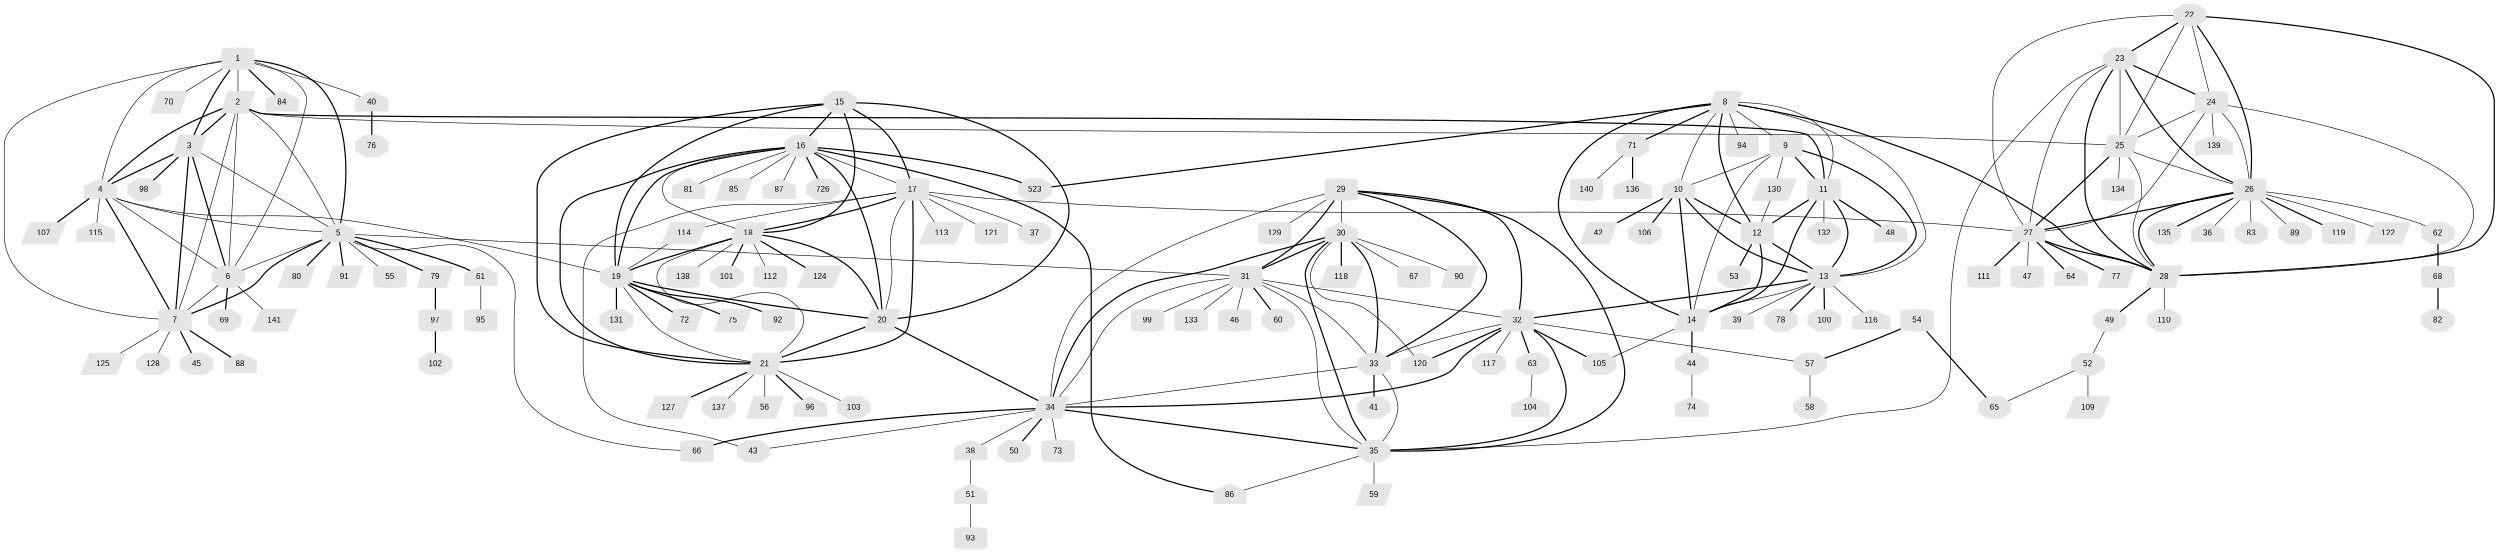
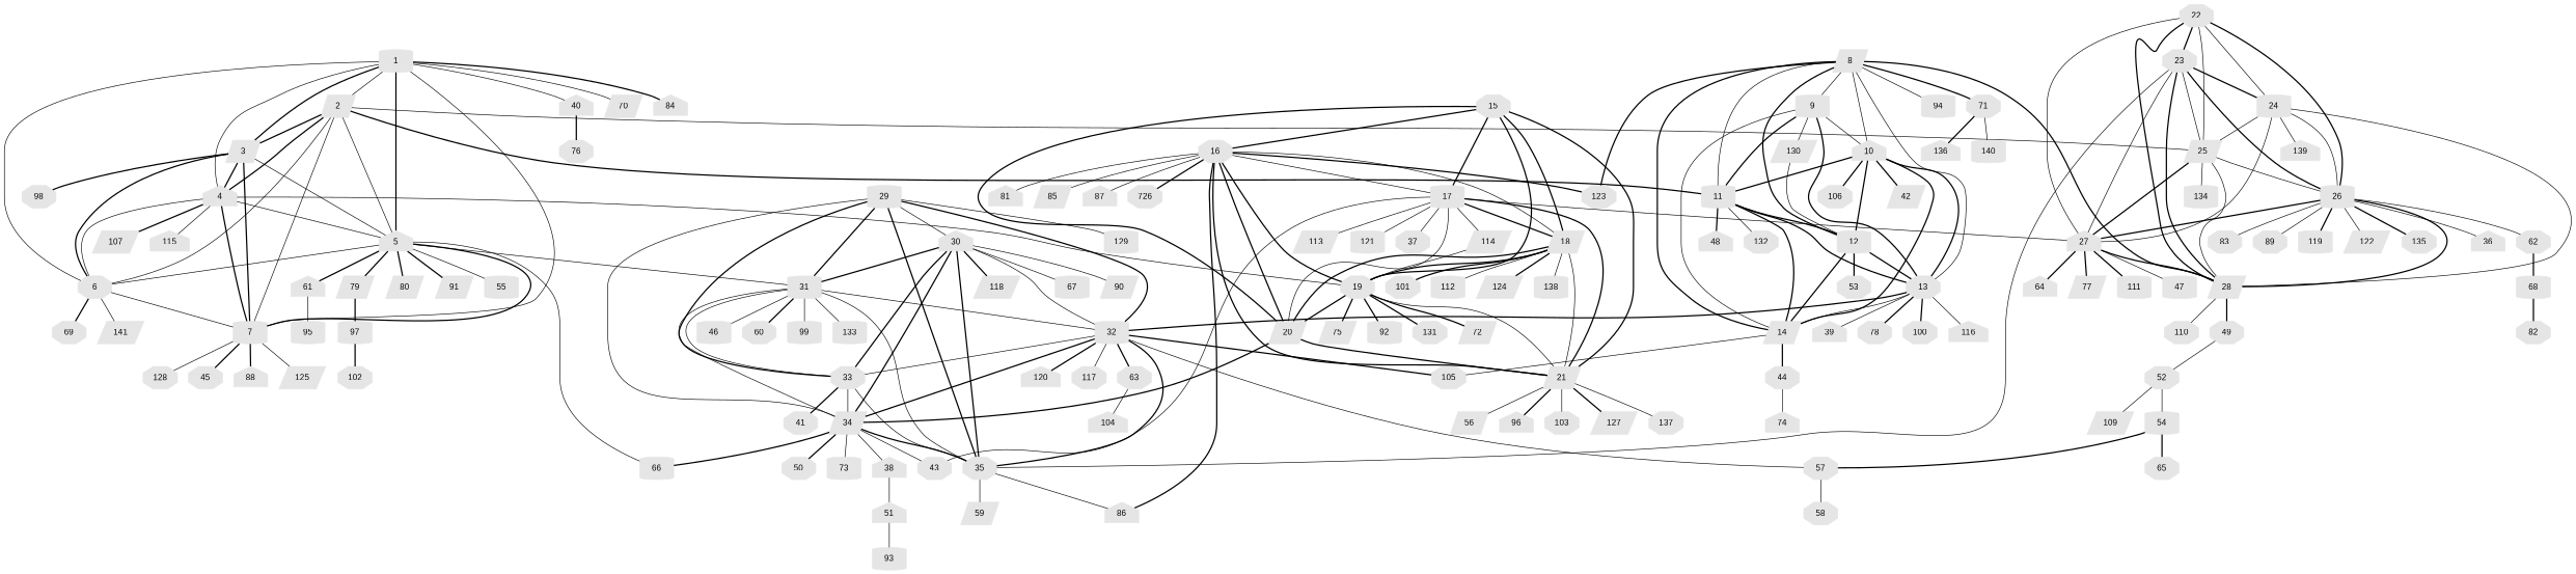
  graph {
    fontname="Liberation Sans"
    node [color=gray90 fontname="Liberation Sans" shape=octagon style=filled]
    edge [fontname="Liberation Sans" style=bold]
    1 [shape=cylinder]
    2 [shape=parallelogram]
    3 [shape=parallelogram]
    4 [shape=house]
    5 [shape=house]
    6
    7 [shape=cylinder]
    40 [shape=house]
    70 [shape=parallelogram]
    84 [shape=house]
    11 [shape=cylinder]
    25 [shape=parallelogram]
    98
    19
    107 [shape=parallelogram]
    115 [shape=house]
    31 [shape=cylinder]
    55 [shape=cylinder]
    61 [shape=house]
    66 [shape=cylinder]
    79 [shape=parallelogram]
    80 [shape=parallelogram]
    91 [shape=parallelogram]
    69
    141 [shape=parallelogram]
    45
    88 [shape=house]
    125 [shape=parallelogram]
    128
    76
    12 [shape=cylinder]
    13
    14 [shape=parallelogram]
    48 [shape=house]
    132
    28 [shape=parallelogram]
    27 [shape=house]
    26 [shape=cylinder]
    134 [shape=cylinder]
    20 [shape=parallelogram]
    21 [shape=parallelogram]
    72 [shape=parallelogram]
    75 [shape=parallelogram]
    92 [shape=cylinder]
    131
    32 [shape=cylinder]
    34 [shape=parallelogram]
    35
    33
    46 [shape=cylinder]
    60
    99 [shape=cylinder]
    133 [shape=cylinder]
    95 [shape=cylinder]
    97 [shape=cylinder]
    8 [shape=parallelogram]
    9 [shape=cylinder]
    10 [shape=house]
    71
    94 [shape=cylinder]
-   123 [label=523]
+   123
    130 [shape=parallelogram]
    42 [shape=parallelogram]
    106
    53
    39 [shape=house]
    78
    100
    116 [shape=house]
    44
    105
    16
    17 [shape=cylinder]
    18 [shape=parallelogram]
    81 [shape=house]
    85 [shape=parallelogram]
    86 [shape=house]
    87 [shape=house]
    n79 [label=726]
    49
    110
    136 [shape=house]
    140 [shape=cylinder]
    57
    63
    117
    120 [shape=house]
    74 [shape=house]
    15
    37
    43
    113 [shape=parallelogram]
    114 [shape=parallelogram]
    121 [shape=cylinder]
    101
    112 [shape=cylinder]
    124 [shape=parallelogram]
    138 [shape=cylinder]
    56 [shape=parallelogram]
    96 [shape=house]
    103
    127 [shape=parallelogram]
    137
    47 [shape=cylinder]
    64 [shape=house]
    77 [shape=parallelogram]
    111 [shape=cylinder]
    38 [shape=house]
    50
    73 [shape=cylinder]
    22
    23
    24 [shape=cylinder]
    139 [shape=house]
    36 [shape=house]
    62
    83
    89
    119 [shape=cylinder]
    122 [shape=parallelogram]
    135
    59 [shape=parallelogram]
    68 [shape=cylinder]
    52
    29 [shape=cylinder]
    30 [shape=house]
    129 [shape=cylinder]
    67 [shape=cylinder]
    90 [shape=parallelogram]
    118 [shape=parallelogram]
    41
    58
    104 [shape=house]
    51 [shape=house]
    93 [shape=cylinder]
    54 [shape=cylinder]
    109 [shape=parallelogram]
    65
    82
    102
    1 -- 2 [style=solid]
    1 -- 3
    1 -- 4 [style=solid]
    1 -- 5
    1 -- 6 [style=solid]
    1 -- 7 [style=solid]
    1 -- 40 [style=solid]
    1 -- 70 [style=solid]
    1 -- 84
    2 -- 3
    2 -- 4
    2 -- 5 [style=solid]
    2 -- 6 [style=solid]
    2 -- 7 [style=solid]
    2 -- 11
    2 -- 25 [style=solid]
    3 -- 4
    3 -- 5 [style=solid]
    3 -- 6
    3 -- 7
    3 -- 98
    4 -- 5 [style=solid]
    4 -- 6 [style=solid]
    4 -- 7
    4 -- 19 [style=solid]
    4 -- 107
    4 -- 115 [style=solid]
    5 -- 6 [style=solid]
    5 -- 7
    5 -- 31 [style=solid]
    5 -- 55 [style=solid]
    5 -- 61
    5 -- 66 [style=solid]
    5 -- 79
    5 -- 80
    5 -- 91
    6 -- 7 [style=solid]
    6 -- 69
    6 -- 141 [style=solid]
    7 -- 45
    7 -- 88
    7 -- 125 [style=solid]
    7 -- 128 [style=solid]
    40 -- 76
    11 -- 12
    11 -- 13
    11 -- 14
    11 -- 48
    11 -- 132 [style=solid]
    25 -- 28 [style=solid]
    25 -- 27
    25 -- 26 [style=solid]
    25 -- 134 [style=solid]
    19 -- 20
    19 -- 21 [style=solid]
    19 -- 72
    19 -- 75
    19 -- 92
    19 -- 131
    31 -- 32 [style=solid]
    31 -- 34 [style=solid]
    31 -- 35 [style=solid]
    31 -- 33 [style=solid]
    31 -- 46 [style=solid]
    31 -- 60
    31 -- 99 [style=solid]
    31 -- 133 [style=solid]
    61 -- 95 [style=solid]
    79 -- 97
    12 -- 13
    12 -- 14
    12 -- 53
    13 -- 14 [style=solid]
    13 -- 32
    13 -- 39 [style=solid]
    13 -- 78
    13 -- 100
    13 -- 116 [style=solid]
    14 -- 44
    14 -- 105 [style=solid]
    28 -- 49
    28 -- 110 [style=solid]
    27 -- 28
    27 -- 47 [style=solid]
    27 -- 64
    27 -- 77
    27 -- 111
    26 -- 28
    26 -- 27
    26 -- 36 [style=solid]
    26 -- 62 [style=solid]
    26 -- 83 [style=solid]
    26 -- 89 [style=solid]
    26 -- 119
    26 -- 122 [style=solid]
    26 -- 135
    20 -- 21
    20 -- 34
    21 -- 56 [style=solid]
    21 -- 96
    21 -- 103 [style=solid]
    21 -- 127
    21 -- 137 [style=solid]
    32 -- 34
    32 -- 35
    32 -- 33 [style=solid]
    32 -- 105
    32 -- 57 [style=solid]
    32 -- 63
    32 -- 117 [style=solid]
    32 -- 120
    34 -- 66
    34 -- 35
    34 -- 43 [style=solid]
    34 -- 38 [style=solid]
    34 -- 50
    34 -- 73 [style=solid]
    35 -- 86 [style=solid]
    35 -- 59 [style=solid]
    33 -- 34 [style=solid]
    33 -- 35 [style=solid]
    33 -- 41
    97 -- 102
    8 -- 11 [style=solid]
    8 -- 12
    8 -- 13 [style=solid]
    8 -- 14
    8 -- 28
    8 -- 9 [style=solid]
    8 -- 10 [style=solid]
    8 -- 71
    8 -- 94 [style=solid]
    8 -- 123
    9 -- 11
    9 -- 13
    9 -- 14 [style=solid]
    9 -- 10 [style=solid]
    9 -- 130 [style=solid]
+   10 -- 11
    10 -- 12
    10 -- 13
    10 -- 14
    10 -- 42
    10 -- 106
    71 -- 136
    71 -- 140 [style=solid]
    130 -- 12 [style=solid]
    44 -- 74 [style=solid]
    16 -- 19
    16 -- 20
    16 -- 21
    16 -- 123
    16 -- 17 [style=solid]
    16 -- 18 [style=solid]
    16 -- 81 [style=solid]
    16 -- 85 [style=solid]
    16 -- 86
    16 -- 87 [style=solid]
    16 -- n79
    17 -- 27 [style=solid]
    17 -- 20 [style=solid]
    17 -- 21
    17 -- 18
    17 -- 37 [style=solid]
    17 -- 43 [style=solid]
    17 -- 113 [style=solid]
    17 -- 114 [style=solid]
    17 -- 121 [style=solid]
    18 -- 19
    18 -- 20
    18 -- 21 [style=solid]
    18 -- 101
    18 -- 112 [style=solid]
    18 -- 124
    18 -- 138 [style=solid]
    49 -- 52 [style=solid]
    57 -- 58 [style=solid]
    63 -- 104 [style=solid]
    15 -- 19
    15 -- 20
    15 -- 21
    15 -- 16
    15 -- 17
    15 -- 18
    114 -- 19 [style=solid]
    38 -- 51 [style=solid]
    22 -- 25 [style=solid]
    22 -- 28
    22 -- 27 [style=solid]
    22 -- 26
    22 -- 23
    22 -- 24 [style=solid]
    23 -- 25 [style=solid]
    23 -- 28
    23 -- 27 [style=solid]
    23 -- 26
    23 -- 35 [style=solid]
    23 -- 24
    24 -- 25 [style=solid]
    24 -- 28 [style=solid]
    24 -- 27 [style=solid]
    24 -- 26 [style=solid]
    24 -- 139 [style=solid]
    62 -- 68
    68 -- 82
-   52 -- 65 [style=solid]
+   52 -- 54 [style=solid]
    52 -- 109 [style=solid]
    29 -- 31
    29 -- 32
    29 -- 34 [style=solid]
    29 -- 35
    29 -- 33
    29 -- 30 [style=solid]
    29 -- 129 [style=solid]
    30 -- 31
-   30 -- 120 [style=solid]
+   30 -- 32 [style=solid]
    30 -- 34
    30 -- 35
    30 -- 33
    30 -- 67 [style=solid]
    30 -- 90 [style=solid]
    30 -- 118
    51 -- 93 [style=solid]
    54 -- 57
    54 -- 65
  }
